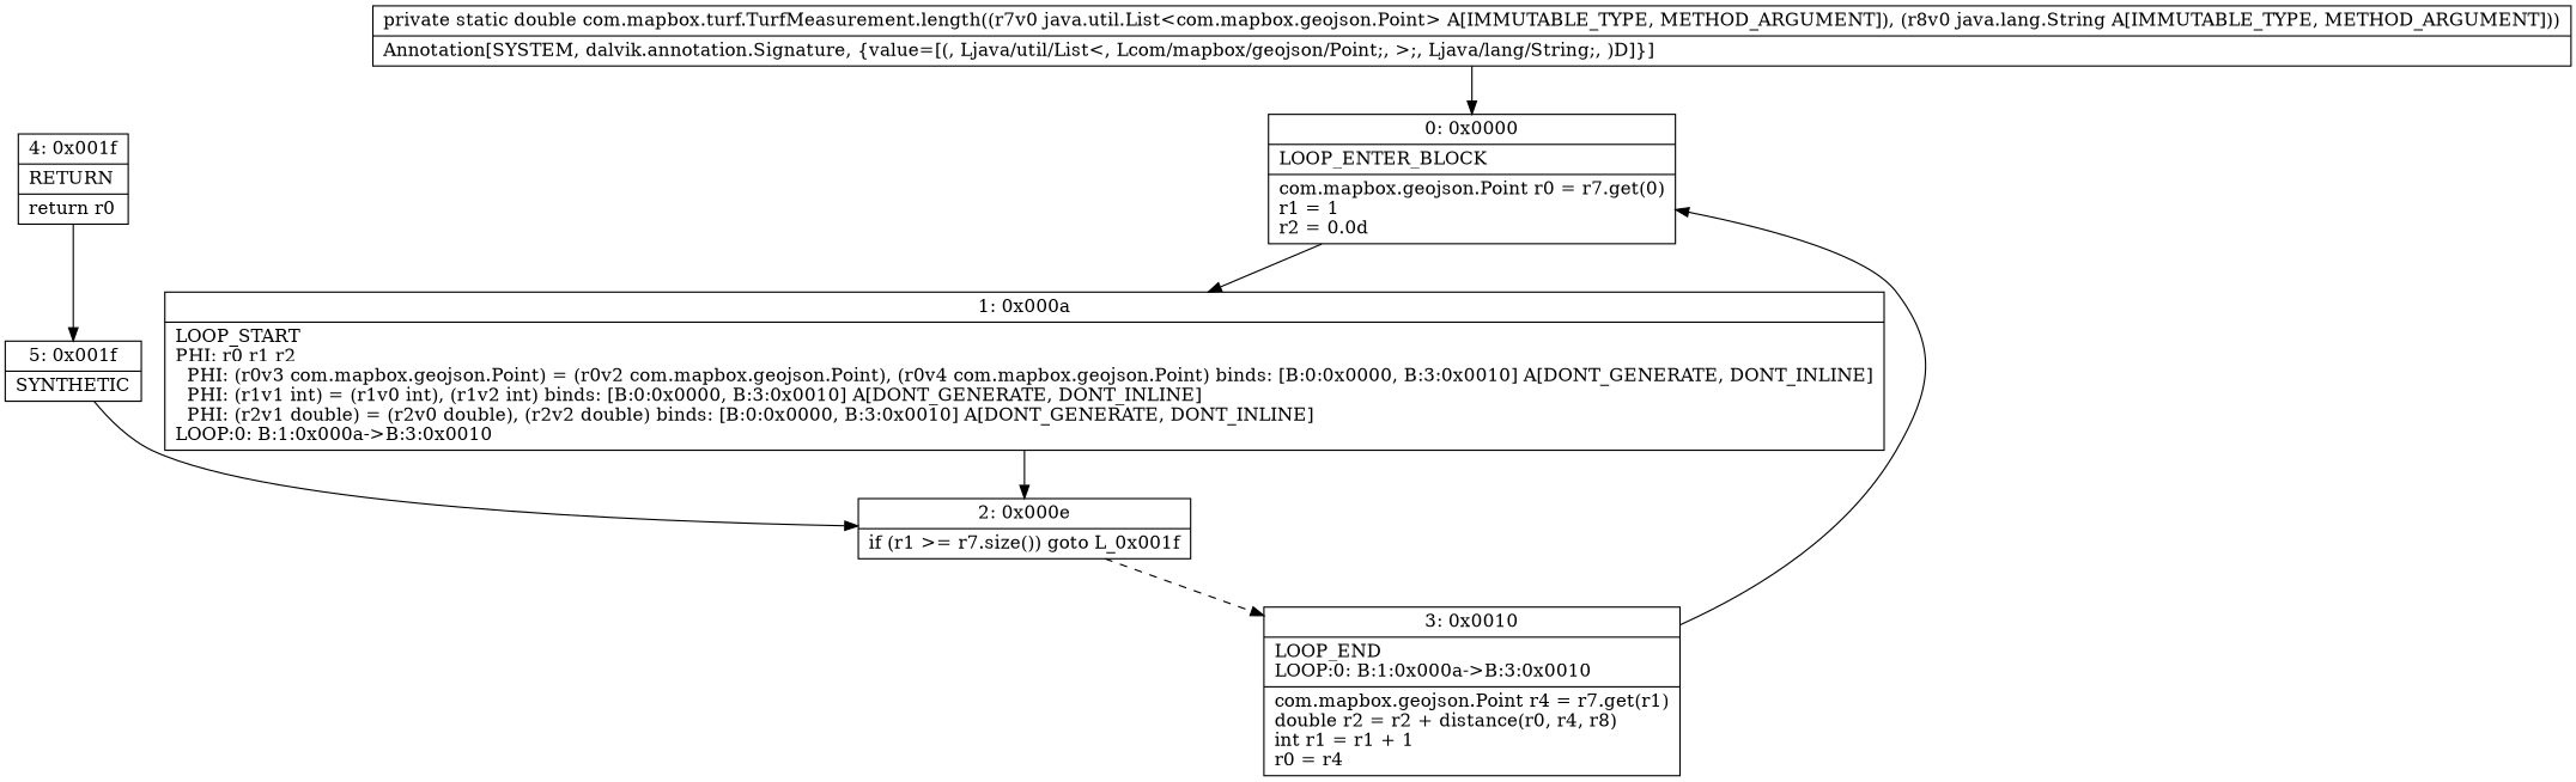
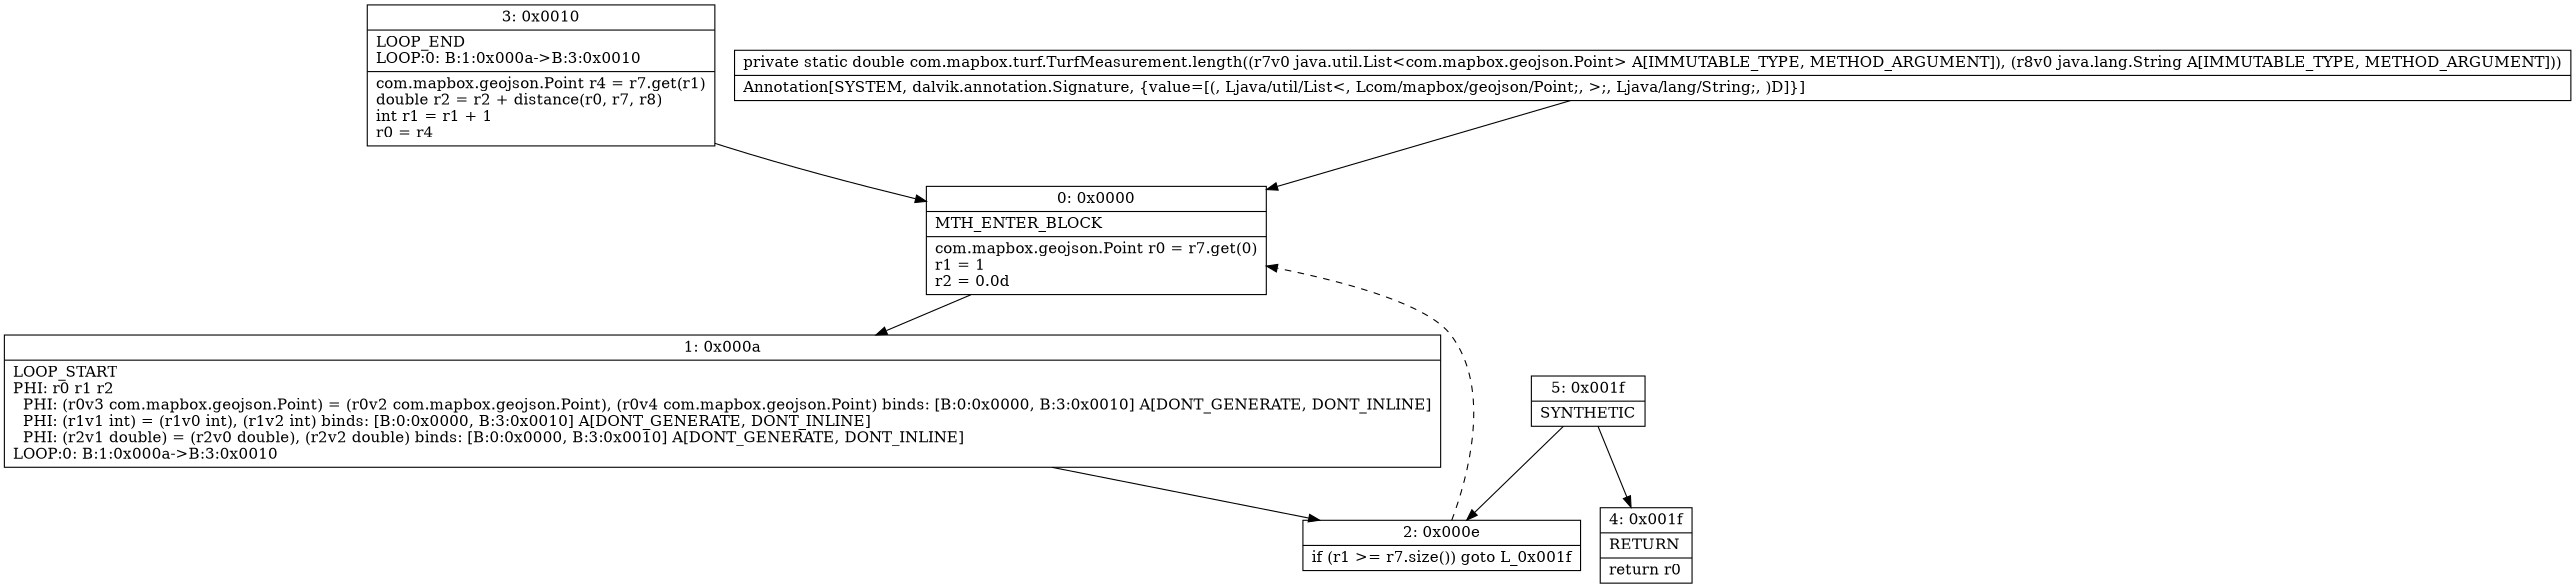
  digraph {
    node [shape=record]
-   n1 [label="{0\:\ 0x0000|LOOP_ENTER_BLOCK\l|com.mapbox.geojson.Point r0 = r7.get(0)\lr1 = 1\lr2 = 0.0d\l}"]
+   n1 [label="{0\:\ 0x0000|MTH_ENTER_BLOCK\l|com.mapbox.geojson.Point r0 = r7.get(0)\lr1 = 1\lr2 = 0.0d\l}"]
    n2 [label="{1\:\ 0x000a|LOOP_START\lPHI: r0 r1 r2 \l  PHI: (r0v3 com.mapbox.geojson.Point) = (r0v2 com.mapbox.geojson.Point), (r0v4 com.mapbox.geojson.Point) binds: [B:0:0x0000, B:3:0x0010] A[DONT_GENERATE, DONT_INLINE]\l  PHI: (r1v1 int) = (r1v0 int), (r1v2 int) binds: [B:0:0x0000, B:3:0x0010] A[DONT_GENERATE, DONT_INLINE]\l  PHI: (r2v1 double) = (r2v0 double), (r2v2 double) binds: [B:0:0x0000, B:3:0x0010] A[DONT_GENERATE, DONT_INLINE]\lLOOP:0: B:1:0x000a\-\>B:3:0x0010\l}"]
    n3 [label="{2\:\ 0x000e|if (r1 \>= r7.size()) goto L_0x001f\l}"]
-   n4 [label="{3\:\ 0x0010|LOOP_END\lLOOP:0: B:1:0x000a\-\>B:3:0x0010\l|com.mapbox.geojson.Point r4 = r7.get(r1)\ldouble r2 = r2 + distance(r0, r4, r8)\lint r1 = r1 + 1\lr0 = r4\l}"]
+   n4 [label="{3\:\ 0x0010|LOOP_END\lLOOP:0: B:1:0x000a\-\>B:3:0x0010\l|com.mapbox.geojson.Point r4 = r7.get(r1)\ldouble r2 = r2 + distance(r0, r7, r8)\lint r1 = r1 + 1\lr0 = r4\l}"]
    n5 [label="{5\:\ 0x001f|SYNTHETIC\l}"]
    n6 [label="{4\:\ 0x001f|RETURN\l|return r0\l}"]
    n7 [label="{private static double com.mapbox.turf.TurfMeasurement.length((r7v0 java.util.List\<com.mapbox.geojson.Point\> A[IMMUTABLE_TYPE, METHOD_ARGUMENT]), (r8v0 java.lang.String A[IMMUTABLE_TYPE, METHOD_ARGUMENT]))  | Annotation[SYSTEM, dalvik.annotation.Signature, \{value=[(, Ljava\/util\/List\<, Lcom\/mapbox\/geojson\/Point;, \>;, Ljava\/lang\/String;, )D]\}]\l}"]
    n1 -> n2
    n2 -> n3
-   n3 -> n4 [style=dashed]
+   n3 -> n1 [style=dashed]
    n4 -> n1
    n5 -> n3
-   n6 -> n5
+   n5 -> n6
    n7 -> n1
  }
